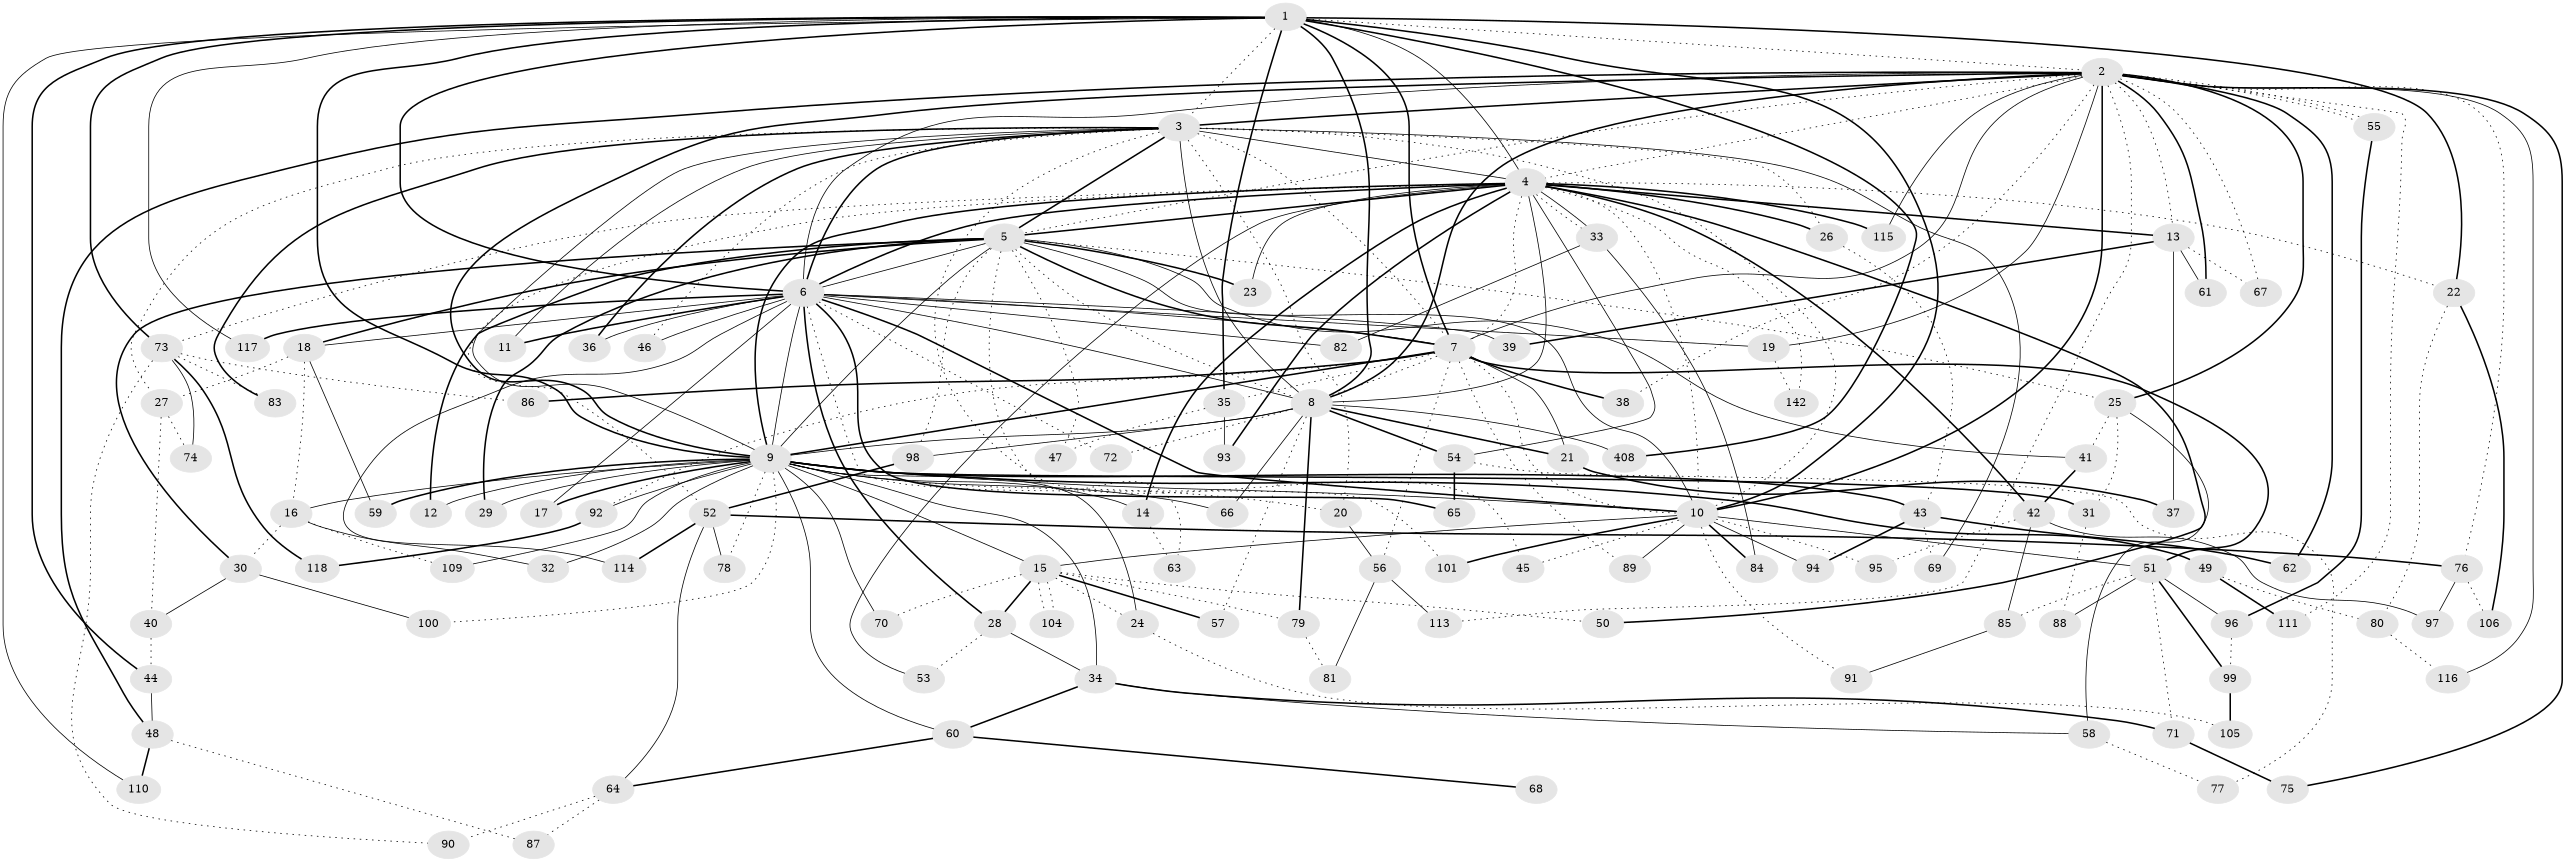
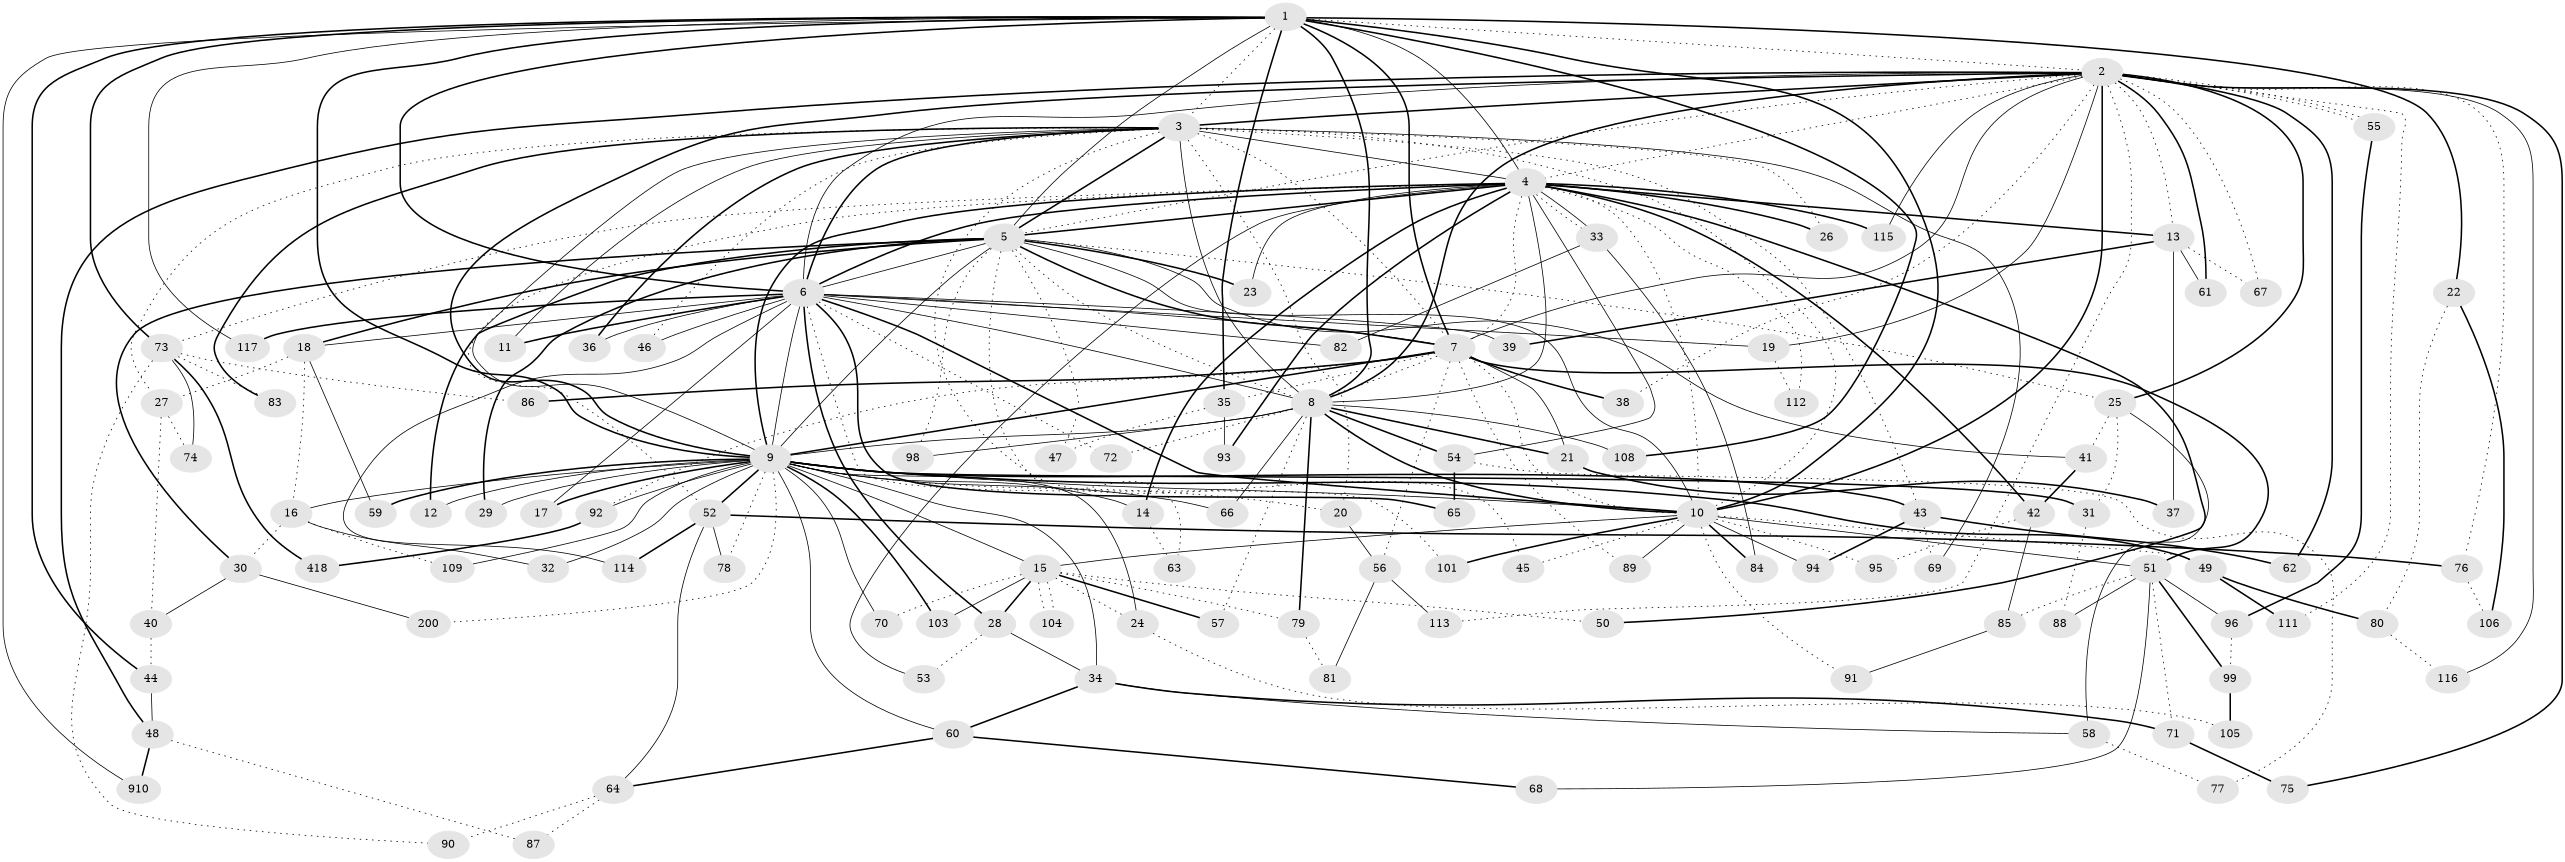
  graph {
    node [color=gray90 style=filled]
    edge [style=dotted]
    1
    2
    3
    4
    5
    6
    7
    8
    9
    10
    22
    35
    44
    73
-   108 [label=408]
-   110
+   108
+   110 [label=910]
    117
    13
    19
    25
    38
    48
    55
    61
    62
    67
    75
    76
    111
    113
    115
    116
    11
    20
    26
    27
    36
    43
    45
    46
    69
    83
    14
    23
    33
    42
    50
    52
    53
    54
    93
-   112 [label=142]
+   112
    12
    18
    29
    30
    41
    47
    63
    98
    17
    28
    39
    65
    72
    82
    101
    114
    21
    51
    56
    86
    89
    92
    57
    66
    79
    16
    15
    24
    31
    32
    34
    49
    59
    60
    70
    78
-   100
+   100 [label=200]
+   103
    109
    84
    91
    94
    95
    80
    106
    74
    90
-   118
+   118 [label=418]
    37
    58
    87
    96
-   97
    40
    85
    64
    77
    88
    71
    68
    99
    81
    104
    105
    1 -- 2
    1 -- 3
    1 -- 4 [style=solid]
+   1 -- 5 [style=solid]
    1 -- 6 [style=bold]
    1 -- 7 [style=bold]
    1 -- 8 [style=bold]
    1 -- 9 [style=bold]
    1 -- 10 [style=bold]
    1 -- 22 [style=bold]
    1 -- 35 [style=bold]
    1 -- 44 [style=bold]
    1 -- 73 [style=bold]
    1 -- 108 [style=bold]
    1 -- 110 [style=solid]
    1 -- 117 [style=solid]
    2 -- 3 [style=bold]
    2 -- 4
    2 -- 5
    2 -- 6 [style=solid]
    2 -- 7 [style=solid]
    2 -- 8 [style=bold]
    2 -- 9 [style=bold]
    2 -- 10 [style=bold]
    2 -- 13
    2 -- 19 [style=solid]
    2 -- 25 [style=bold]
    2 -- 38
    2 -- 48 [style=bold]
    2 -- 55
    2 -- 55
    2 -- 61 [style=bold]
    2 -- 62 [style=bold]
    2 -- 67
    2 -- 75 [style=bold]
    2 -- 76
    2 -- 111
    2 -- 113
    2 -- 115 [style=solid]
    2 -- 116 [style=solid]
    3 -- 4 [style=solid]
    3 -- 5 [style=bold]
    3 -- 6 [style=bold]
    3 -- 7
    3 -- 8 [style=solid]
    3 -- 9 [style=solid]
    3 -- 10
    3 -- 11 [style=solid]
    3 -- 20
    3 -- 26
    3 -- 27
    3 -- 36 [style=bold]
-   26 -- 43
+   3 -- 43
    3 -- 45
    3 -- 46
    3 -- 69 [style=solid]
    3 -- 83 [style=bold]
    4 -- 5 [style=bold]
    4 -- 6 [style=bold]
    4 -- 7
    4 -- 8 [style=solid]
    4 -- 9 [style=bold]
    4 -- 10
-   4 -- 22
    4 -- 73
    4 -- 13 [style=bold]
    4 -- 115 [style=bold]
    4 -- 26 [style=bold]
    4 -- 14 [style=bold]
    4 -- 23 [style=solid]
    4 -- 33
    4 -- 33 [style=solid]
    4 -- 42 [style=bold]
    4 -- 50 [style=bold]
    4 -- 52
    4 -- 53 [style=solid]
    4 -- 54 [style=solid]
    4 -- 93 [style=bold]
    4 -- 112
    5 -- 6 [style=solid]
    5 -- 7 [style=bold]
    5 -- 8
    5 -- 9 [style=solid]
    5 -- 10 [style=solid]
    5 -- 25
    5 -- 23 [style=bold]
    5 -- 12 [style=bold]
    5 -- 18 [style=bold]
    5 -- 29 [style=bold]
    5 -- 30 [style=bold]
    5 -- 41 [style=solid]
    5 -- 47
    5 -- 63
    5 -- 98
    6 -- 7 [style=solid]
    6 -- 8 [style=solid]
    6 -- 9 [style=solid]
    6 -- 10 [style=bold]
    6 -- 117 [style=bold]
    6 -- 19 [style=solid]
    6 -- 11 [style=bold]
    6 -- 36 [style=solid]
    6 -- 46 [style=solid]
    6 -- 18 [style=solid]
    6 -- 17 [style=solid]
    6 -- 28 [style=bold]
    6 -- 39 [style=solid]
    6 -- 65 [style=bold]
    6 -- 72
    6 -- 82 [style=solid]
    6 -- 101
    6 -- 114 [style=solid]
    7 -- 8
    7 -- 9 [style=bold]
    7 -- 10
    7 -- 35
    7 -- 38 [style=bold]
    7 -- 21 [style=solid]
    7 -- 51 [style=bold]
    7 -- 56
    7 -- 86 [style=bold]
    7 -- 89
    7 -- 92
    8 -- 9 [style=solid]
+   8 -- 10 [style=bold]
    8 -- 108 [style=solid]
    8 -- 54 [style=bold]
    8 -- 98 [style=solid]
    8 -- 72
    8 -- 21 [style=bold]
    8 -- 57
    8 -- 66 [style=solid]
    8 -- 79 [style=bold]
    9 -- 10 [style=solid]
    9 -- 20
    9 -- 43 [style=bold]
    9 -- 14 [style=solid]
-   98 -- 52 [style=bold]
+   9 -- 52 [style=bold]
    9 -- 12 [style=solid]
    9 -- 29 [style=solid]
    9 -- 17 [style=bold]
    9 -- 92 [style=solid]
    9 -- 66 [style=solid]
    9 -- 16 [style=solid]
    9 -- 15 [style=solid]
    9 -- 24 [style=solid]
    9 -- 31 [style=bold]
    9 -- 32 [style=solid]
    9 -- 34 [style=solid]
    9 -- 49 [style=bold]
    9 -- 59 [style=bold]
    9 -- 60 [style=solid]
    9 -- 70 [style=solid]
    9 -- 78
    9 -- 100
+   9 -- 103 [style=bold]
    9 -- 109 [style=solid]
    10 -- 45
    10 -- 101 [style=bold]
    10 -- 51 [style=solid]
    10 -- 89 [style=solid]
    10 -- 15 [style=solid]
+   10 -- 49
    10 -- 84 [style=bold]
    10 -- 91
    10 -- 94 [style=solid]
    10 -- 95
    22 -- 80
    22 -- 106 [style=bold]
    35 -- 93 [style=solid]
    35 -- 47
    44 -- 48 [style=solid]
    73 -- 83
    73 -- 86
    73 -- 74 [style=solid]
    73 -- 90
    73 -- 118 [style=bold]
    13 -- 61 [style=solid]
    13 -- 67
    13 -- 39 [style=bold]
    13 -- 37 [style=solid]
    19 -- 112
    25 -- 41
    25 -- 31
    25 -- 58 [style=solid]
    48 -- 110 [style=bold]
    48 -- 87
    55 -- 96 [style=bold]
    76 -- 106
-   76 -- 97 [style=solid]
    20 -- 56 [style=solid]
    27 -- 74
    27 -- 40
    43 -- 62 [style=bold]
    43 -- 69
    43 -- 94 [style=bold]
    14 -- 63
    33 -- 82 [style=solid]
    33 -- 84 [style=solid]
    42 -- 95
-   42 -- 97 [style=solid]
    42 -- 85 [style=solid]
    52 -- 76 [style=bold]
    52 -- 114 [style=bold]
    52 -- 78 [style=solid]
    52 -- 64 [style=solid]
    54 -- 65 [style=bold]
    54 -- 77
    18 -- 27
    18 -- 16
    18 -- 59 [style=solid]
    30 -- 100 [style=solid]
    30 -- 40 [style=solid]
    41 -- 42 [style=bold]
    28 -- 53
    28 -- 34 [style=solid]
    21 -- 37 [style=bold]
    51 -- 96 [style=solid]
    51 -- 85
    51 -- 88 [style=solid]
    51 -- 71
+   51 -- 68 [style=solid]
    51 -- 99 [style=bold]
    56 -- 113 [style=solid]
    56 -- 81 [style=solid]
    92 -- 118 [style=bold]
    79 -- 81
    16 -- 30
    16 -- 32 [style=solid]
    16 -- 109
    15 -- 50
    15 -- 28 [style=bold]
    15 -- 57 [style=bold]
    15 -- 79
    15 -- 24
    15 -- 70
+   15 -- 103 [style=solid]
    15 -- 104
    15 -- 104
    24 -- 105
    31 -- 88
    34 -- 60 [style=bold]
    34 -- 58 [style=solid]
    34 -- 71 [style=bold]
    49 -- 111 [style=bold]
-   49 -- 80
+   49 -- 80 [style=bold]
    60 -- 64 [style=bold]
    60 -- 68 [style=bold]
    80 -- 116
    58 -- 77
    96 -- 99
    40 -- 44
    85 -- 91 [style=solid]
    64 -- 90
    64 -- 87
    71 -- 75 [style=bold]
    99 -- 105 [style=bold]
  }
